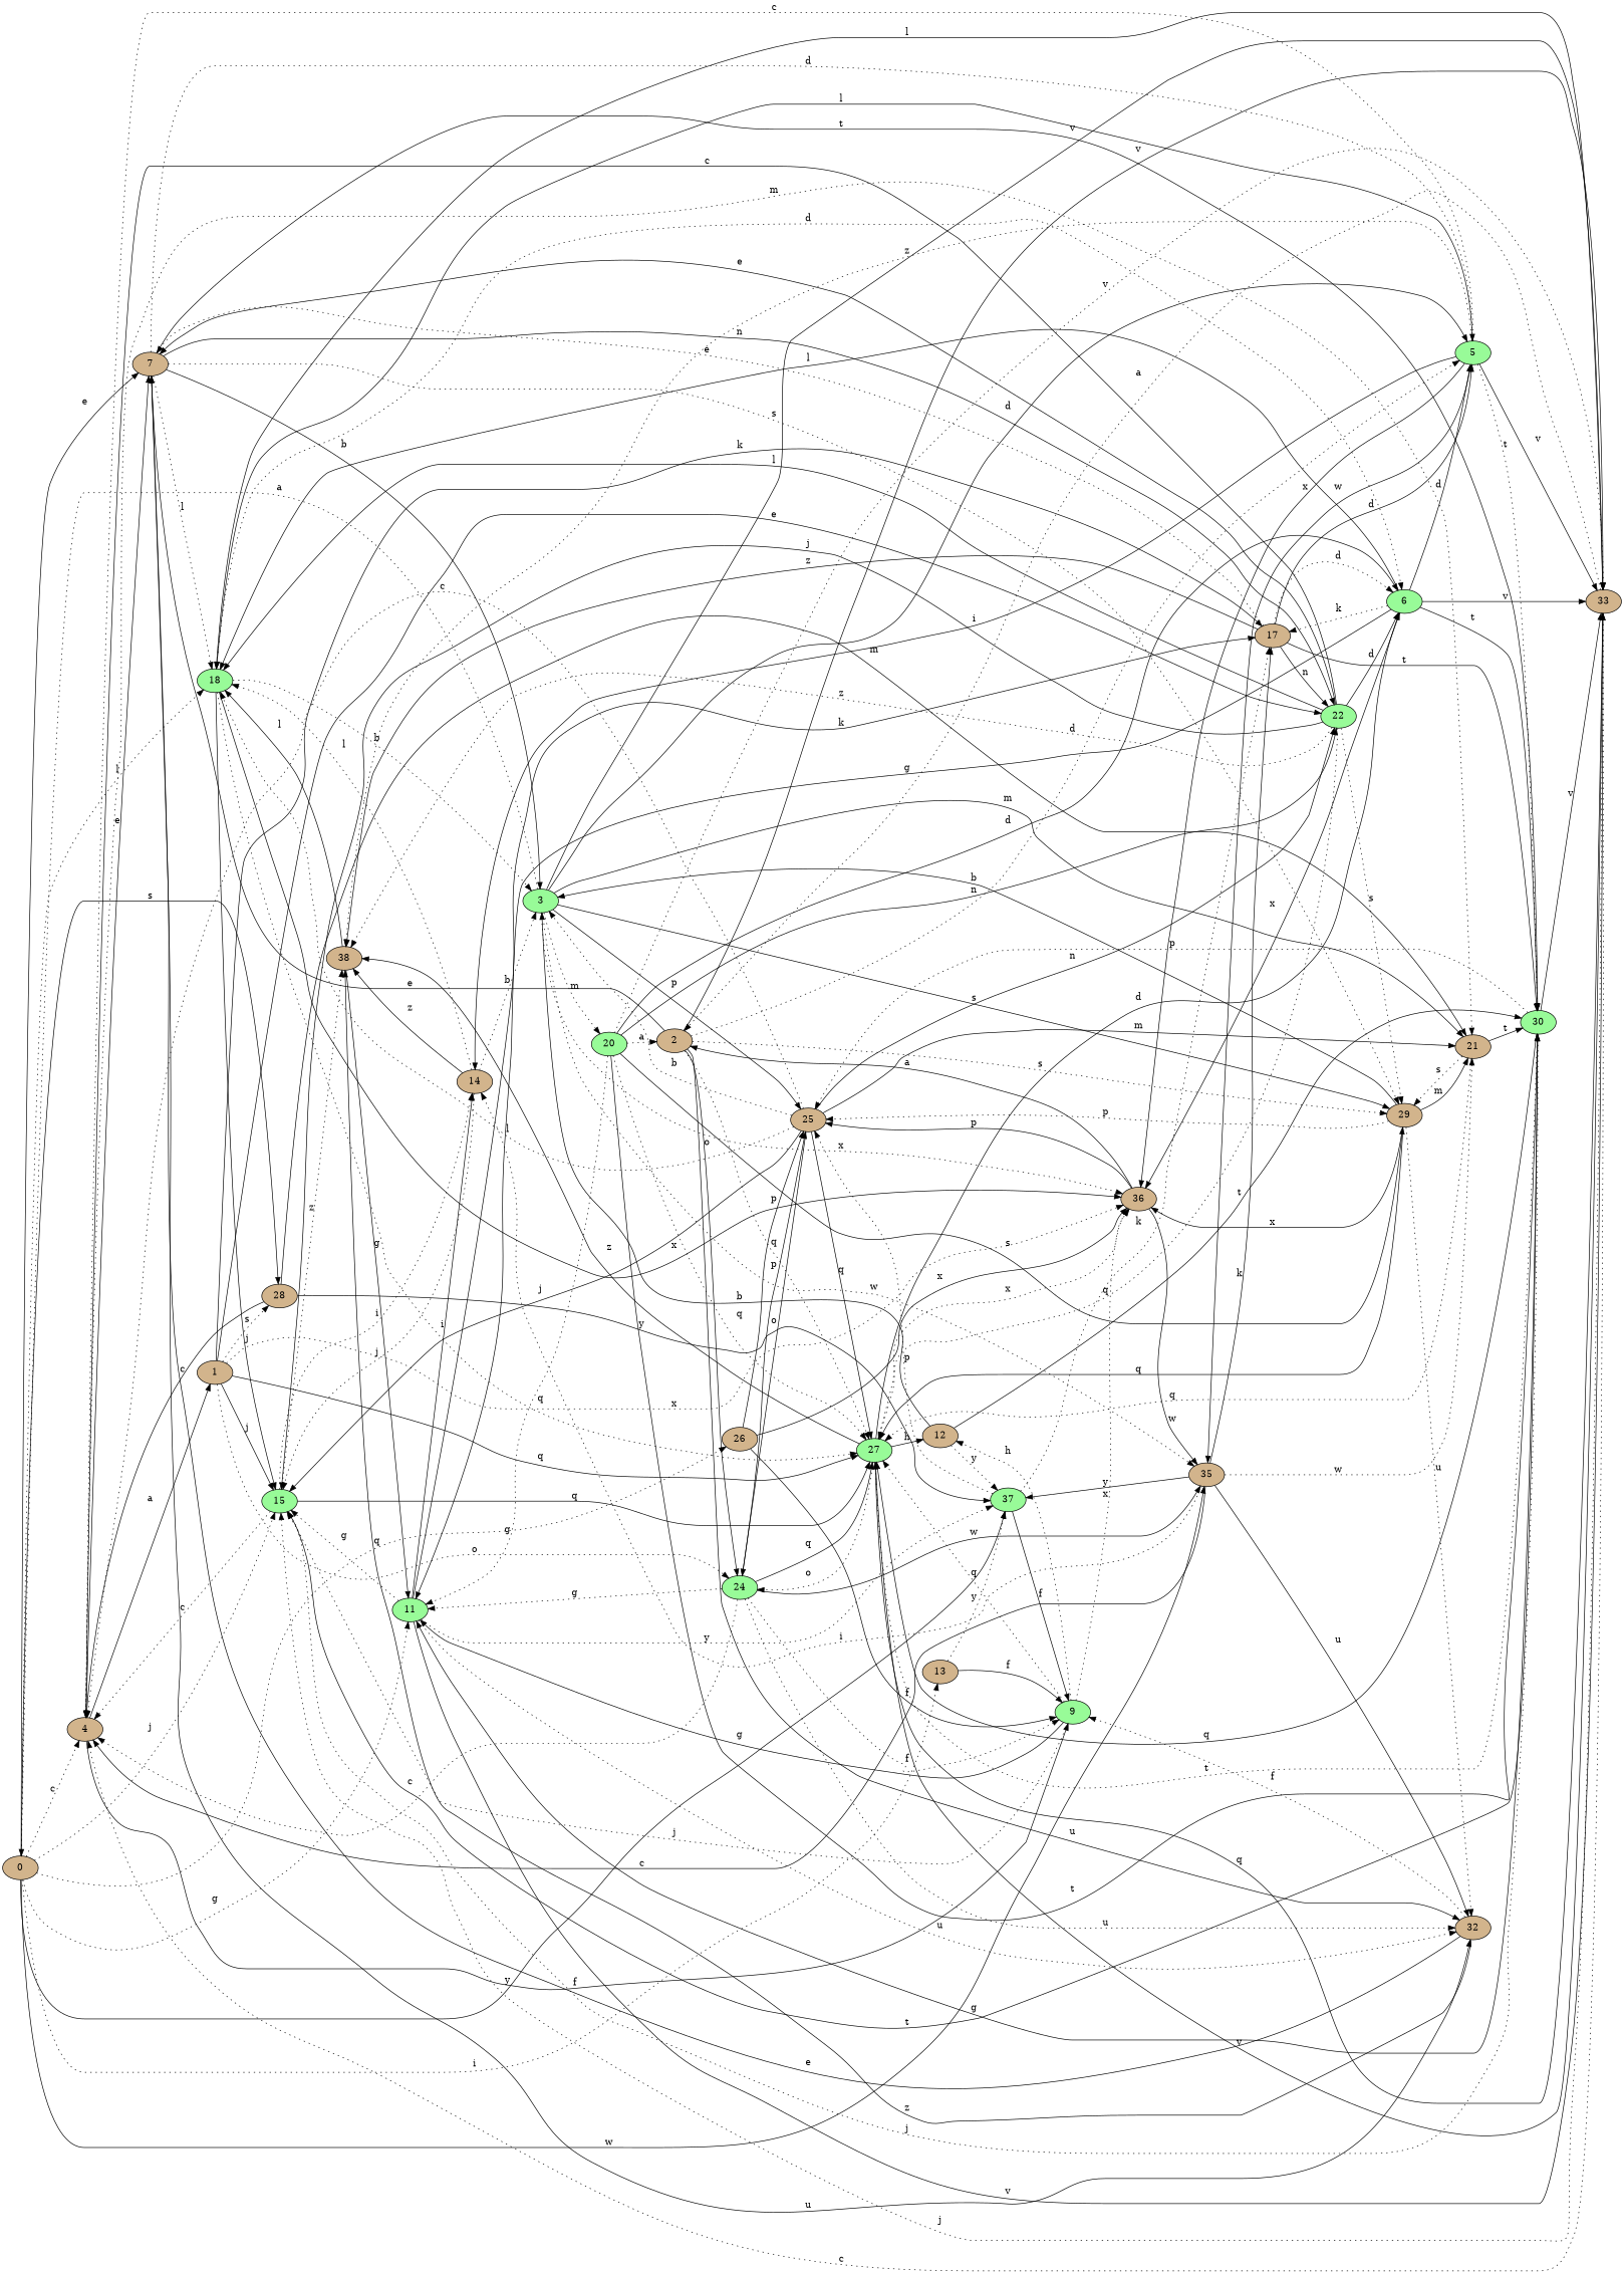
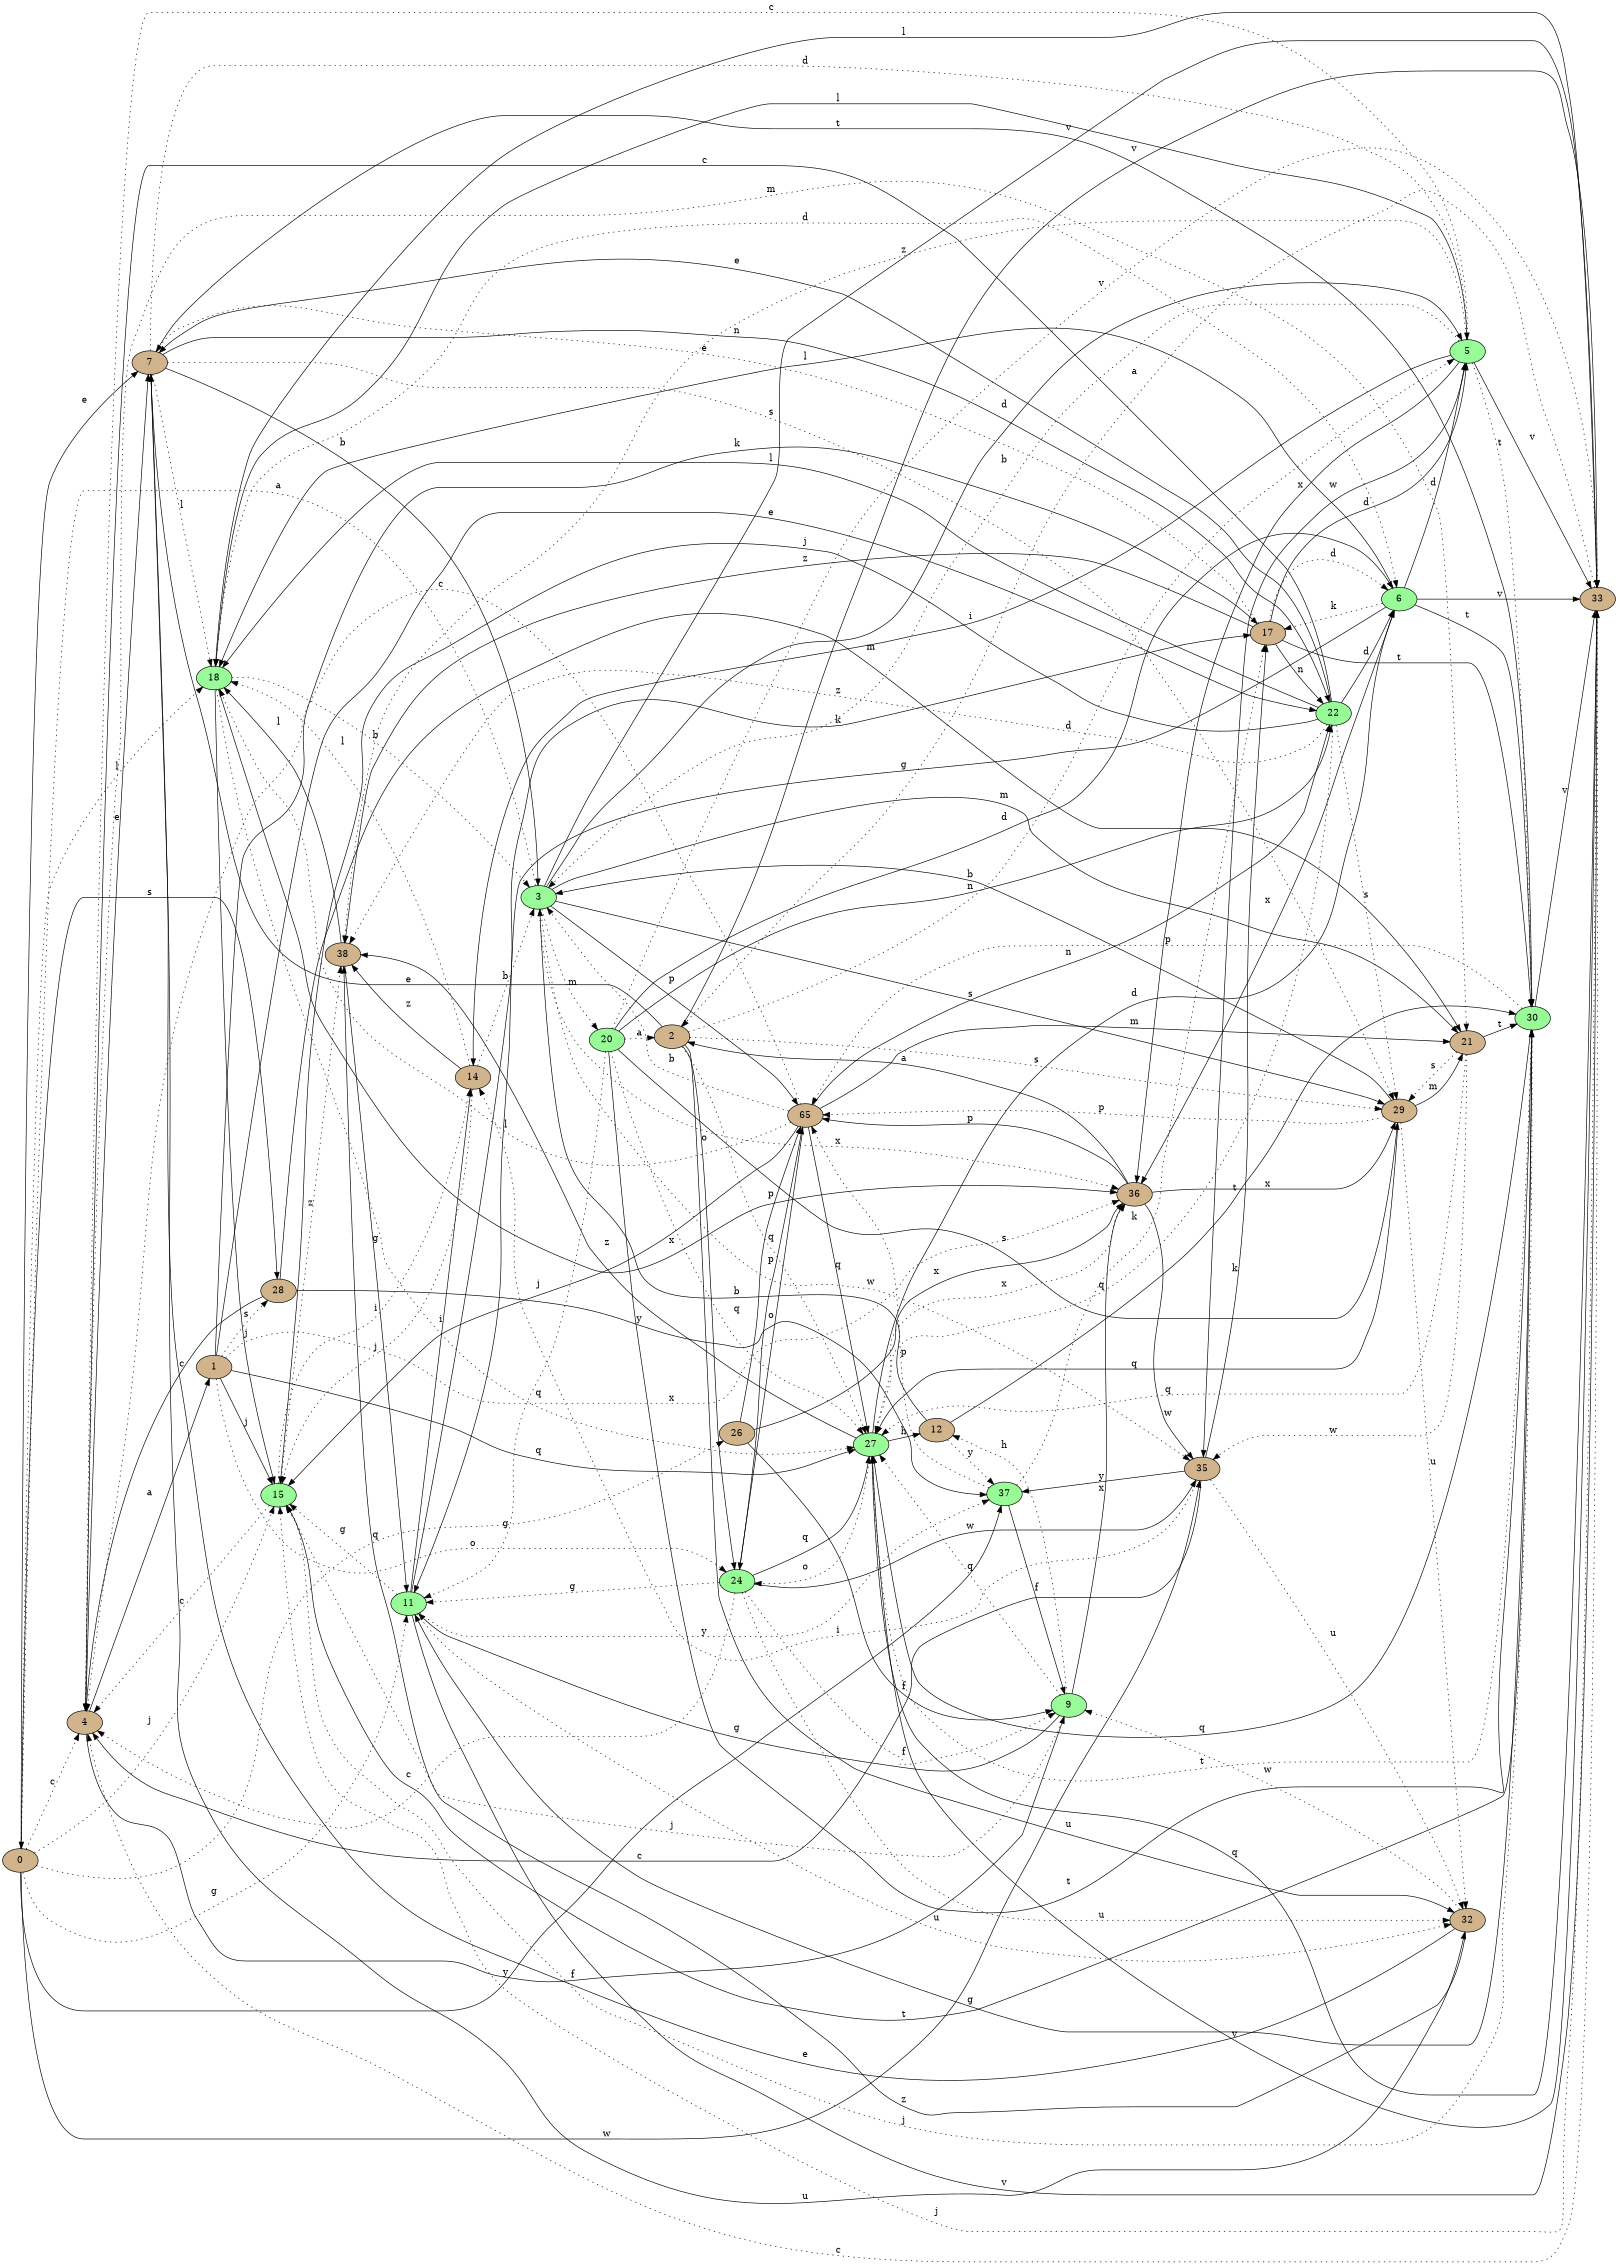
  strict digraph {
    rankdir=LR
    node [fillcolor=tan style=filled]
    edge [style=solid]
    0
    4
    7
    11 [fillcolor=palegreen]
-   13
    15 [fillcolor=palegreen]
    18 [fillcolor=palegreen]
    26
    28
    35
    37 [fillcolor=palegreen]
    1
    21
    9 [fillcolor=palegreen]
    5 [fillcolor=palegreen]
    29
    32
    3 [fillcolor=palegreen]
    30 [fillcolor=palegreen]
    22 [fillcolor=palegreen]
    17
    33
    14
    27 [fillcolor=palegreen]
    38
    36
    6 [fillcolor=palegreen]
-   25
+   25 [label=65]
    24 [fillcolor=palegreen]
    12
    2
    20 [fillcolor=palegreen]
    0 -> 4 [label=c style=dotted]
    0 -> 7 [label=e]
    0 -> 11 [label=g style=dotted]
-   0 -> 13 [label=i style=dotted]
    0 -> 15 [label=j style=dotted]
    0 -> 18 [label=l style=dotted]
    0 -> 26 [label=q style=dotted]
    0 -> 28 [label=s]
    0 -> 35 [label=w]
    0 -> 37 [label=y]
    4 -> 7 [label=e]
    4 -> 1 [label=a]
    4 -> 21 [label=m style=dotted]
    4 -> 9 [label=f]
    7 -> 18 [label=l style=dotted]
    7 -> 5 [label=d style=dotted]
    7 -> 29 [label=s style=dotted]
    7 -> 32 [label=u]
    7 -> 3 [label=b]
    7 -> 30 [label=t]
    7 -> 22 [label=n]
    11 -> 15 [label=g style=dotted]
    11 -> 37 [label=y style=dotted]
    11 -> 32 [label=u style=dotted]
    11 -> 17 [label=k]
    11 -> 33 [label=v]
    11 -> 14 [label=i]
-   13 -> 37 [label=y style=dotted]
-   13 -> 9 [label=f]
    15 -> 4 [label=c style=dotted]
    15 -> 30 [label=t]
    15 -> 14 [label=i style=dotted]
-   15 -> 27 [label=q]
    15 -> 38 [label=z style=dotted]
    18 -> 15 [label=j]
    18 -> 3 [label=b style=dotted]
    18 -> 27 [label=q style=dotted]
    18 -> 36 [label=x]
    18 -> 6 [label=d style=dotted]
    26 -> 9 [label=f]
    26 -> 36 [label=x]
    26 -> 25 [label=p]
    28 -> 4 [label=c]
    28 -> 37 [label=y]
    28 -> 21 [label=m]
    35 -> 4 [label=c]
    35 -> 37 [label=y]
-   35 -> 32 [label=u]
+   35 -> 32 [label=u style=dotted]
    35 -> 17 [label=k]
    35 -> 14 [label=i style=dotted]
    37 -> 9 [label=f]
    37 -> 17 [label=k style=dotted]
    37 -> 25 [label=p style=dotted]
    1 -> 15 [label=j]
    1 -> 28 [label=s style=dotted]
    1 -> 22 [label=e]
    1 -> 17 [label=k]
    1 -> 27 [label=q]
    1 -> 36 [label=x style=dotted]
    1 -> 24 [label=o style=dotted]
-   35 -> 21 [label=w style=dotted]
+   21 -> 35 [label=w style=dotted]
    21 -> 29 [label=s style=dotted]
    21 -> 30 [label=t]
    21 -> 27 [label=q style=dotted]
    9 -> 11 [label=g]
    9 -> 15 [label=j style=dotted]
    9 -> 27 [label=q style=dotted]
-   9 -> 36 [label=x style=dotted]
+   9 -> 36 [label=x]
    9 -> 12 [label=h style=dotted]
    5 -> 4 [label=c style=dotted]
    5 -> 18 [label=l]
    5 -> 35 [label=w]
+   5 -> 3 [label=b style=dotted]
    5 -> 30 [label=t style=dotted]
    5 -> 33 [label=v]
    5 -> 14 [label=i]
    5 -> 38 [label=z style=dotted]
    5 -> 36 [label=x]
    29 -> 21 [label=m]
    29 -> 32 [label=u style=dotted]
    29 -> 3 [label=b]
    29 -> 27 [label=q]
-   29 -> 36 [label=x]
+   36 -> 29 [label=x]
    29 -> 25 [label=p style=dotted]
    32 -> 7 [label=e]
-   32 -> 9 [label=f style=dotted]
+   32 -> 9 [label=w style=dotted]
    32 -> 38 [label=z]
    3 -> 0 [label=a style=dotted]
    3 -> 35 [label=w style=dotted]
    3 -> 21 [label=m]
    3 -> 5 [label=d]
    3 -> 29 [label=s]
    3 -> 33 [label=v]
    3 -> 36 [label=x style=dotted]
    3 -> 25 [label=p]
    3 -> 20 [label=m style=dotted]
    30 -> 11 [label=g]
    30 -> 15 [label=j style=dotted]
    30 -> 33 [label=v]
    30 -> 27 [label=q]
    30 -> 25 [label=p style=dotted]
    22 -> 4 [label=c]
    22 -> 7 [label=e]
    22 -> 15 [label=j]
    22 -> 18 [label=l]
    22 -> 29 [label=s style=dotted]
    22 -> 27 [label=q style=dotted]
    22 -> 38 [label=z style=dotted]
    22 -> 6 [label=d]
    17 -> 7 [label=e style=dotted]
    17 -> 5 [label=d]
    17 -> 30 [label=t]
    17 -> 22 [label=n]
    17 -> 38 [label=z]
    17 -> 6 [label=d style=dotted]
    33 -> 4 [label=c style=dotted]
    33 -> 15 [label=j style=dotted]
    33 -> 18 [label=l]
    33 -> 27 [label=q]
    33 -> 2 [label=a style=dotted]
    14 -> 15 [label=j style=dotted]
    14 -> 18 [label=l style=dotted]
    14 -> 3 [label=b style=dotted]
    14 -> 38 [label=z]
    27 -> 30 [label=t style=dotted]
    27 -> 33 [label=v]
    27 -> 38 [label=z]
    27 -> 36 [label=x style=dotted]
    27 -> 6 [label=d]
    27 -> 24 [label=o style=dotted]
    27 -> 12 [label=h]
    38 -> 11 [label=g]
    38 -> 18 [label=l]
    36 -> 35 [label=w]
    36 -> 25 [label=p]
    36 -> 2 [label=a]
    6 -> 11 [label=g]
    6 -> 18 [label=l]
    6 -> 5 [label=d]
    6 -> 30 [label=t]
    6 -> 17 [label=k style=dotted]
    6 -> 33 [label=v]
    6 -> 36 [label=x]
    25 -> 4 [label=c style=dotted]
    25 -> 15 [label=j]
    25 -> 18 [label=l style=dotted]
    25 -> 21 [label=m]
    25 -> 3 [label=b style=dotted]
    25 -> 22 [label=n]
    25 -> 27 [label=q]
    25 -> 24 [label=o]
    24 -> 4 [label=c style=dotted]
    24 -> 11 [label=g style=dotted]
    24 -> 35 [label=w]
    24 -> 9 [label=f style=dotted]
    24 -> 32 [label=u style=dotted]
    24 -> 27 [label=q]
    24 -> 25 [label=p]
    12 -> 37 [label=y style=dotted]
    12 -> 3 [label=b]
    12 -> 30 [label=t]
    2 -> 7 [label=e]
    2 -> 5 [label=d style=dotted]
    2 -> 29 [label=s style=dotted]
    2 -> 32 [label=u]
    2 -> 33 [label=v]
    2 -> 27 [label=q style=dotted]
    2 -> 24 [label=o]
    20 -> 11 [label=g style=dotted]
    20 -> 29 [label=s]
    20 -> 30 [label=t]
    20 -> 22 [label=n]
    20 -> 33 [label=v style=dotted]
    20 -> 27 [label=q style=dotted]
    20 -> 6 [label=d]
    20 -> 2 [label=a style=dotted]
  }
